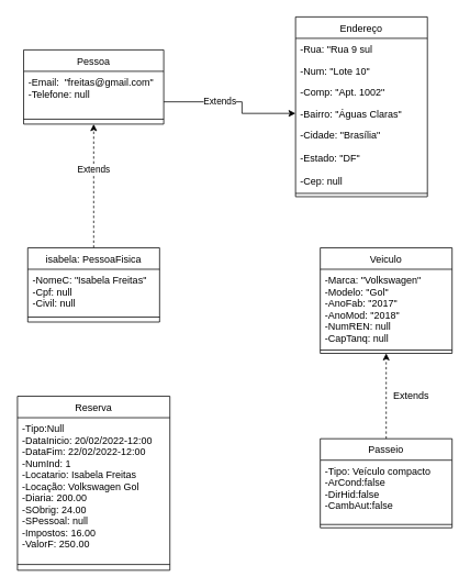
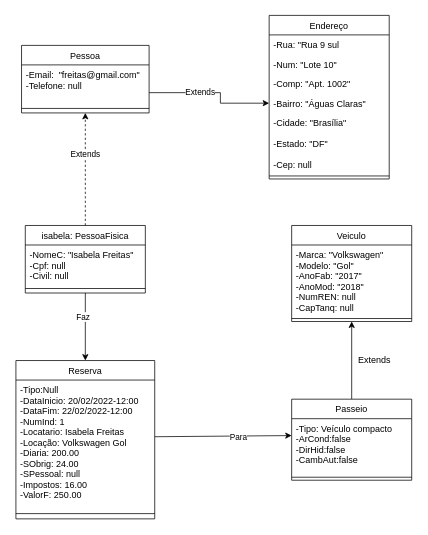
  <mxCell id="0" />
  <mxCell id="1" parent="0" />
  <mxCell id="2" style="edgeStyle=orthogonalEdgeStyle;rounded=0;orthogonalLoop=1;jettySize=auto;html=1;entryX=0.5;entryY=1;entryDx=0;entryDy=0;dashed=1;" parent="1" source="3" target="14" edge="1"><mxGeometry relative="1" as="geometry" /></mxCell>
  <mxCell id="3" value="isabela: PessoaFisica" style="swimlane;fontStyle=0;align=center;verticalAlign=top;childLayout=stackLayout;horizontal=1;startSize=26;horizontalStack=0;resizeParent=1;resizeLast=0;collapsible=1;marginBottom=0;rounded=0;shadow=0;strokeWidth=1;" parent="1" vertex="1"><mxGeometry x="33" y="300" width="160" height="90" as="geometry"><mxRectangle x="130" y="380" width="160" height="26" as="alternateBounds" /></mxGeometry></mxCell>
  <mxCell id="4" value="-NomeC: &quot;Isabela Freitas&quot;&#10;-Cpf: null&#10;-Civil: null" style="text;align=left;verticalAlign=top;spacingLeft=4;spacingRight=4;overflow=hidden;rotatable=0;points=[[0,0.5],[1,0.5]];portConstraint=eastwest;" parent="3" vertex="1"><mxGeometry y="26" width="160" height="54" as="geometry" /></mxCell>
  <mxCell id="5" value="" style="line;html=1;strokeWidth=1;align=left;verticalAlign=middle;spacingTop=-1;spacingLeft=3;spacingRight=3;rotatable=0;labelPosition=right;points=[];portConstraint=eastwest;" parent="3" vertex="1"><mxGeometry y="80" width="160" height="8" as="geometry" /></mxCell>
  <mxCell id="6" value="Extends" style="edgeLabel;html=1;align=center;verticalAlign=middle;resizable=0;points=[];" parent="1" connectable="0" vertex="1"><mxGeometry x="118" y="206.333" as="geometry"><mxPoint x="-6" y="-2" as="offset" /></mxGeometry></mxCell>
  <mxCell id="7" value="Endereço" style="swimlane;fontStyle=0;align=center;verticalAlign=top;childLayout=stackLayout;horizontal=1;startSize=26;horizontalStack=0;resizeParent=1;resizeLast=0;collapsible=1;marginBottom=0;rounded=0;shadow=0;strokeWidth=1;" parent="1" vertex="1"><mxGeometry x="358" y="20" width="160" height="218" as="geometry"><mxRectangle x="550" y="140" width="160" height="26" as="alternateBounds" /></mxGeometry></mxCell>
  <mxCell id="8" value="-Rua: &quot;Rua 9 sul" style="text;align=left;verticalAlign=top;spacingLeft=4;spacingRight=4;overflow=hidden;rotatable=0;points=[[0,0.5],[1,0.5]];portConstraint=eastwest;" parent="7" vertex="1"><mxGeometry y="26" width="160" height="26" as="geometry" /></mxCell>
  <mxCell id="9" value="-Num: &quot;Lote 10&quot;" style="text;align=left;verticalAlign=top;spacingLeft=4;spacingRight=4;overflow=hidden;rotatable=0;points=[[0,0.5],[1,0.5]];portConstraint=eastwest;rounded=0;shadow=0;html=0;" parent="7" vertex="1"><mxGeometry y="52" width="160" height="26" as="geometry" /></mxCell>
  <mxCell id="10" value="-Comp: &quot;Apt. 1002&quot;" style="text;align=left;verticalAlign=top;spacingLeft=4;spacingRight=4;overflow=hidden;rotatable=0;points=[[0,0.5],[1,0.5]];portConstraint=eastwest;rounded=0;shadow=0;html=0;" parent="7" vertex="1"><mxGeometry y="78" width="160" height="26" as="geometry" /></mxCell>
  <mxCell id="11" value="-Bairro: &quot;Águas Claras&quot;" style="text;align=left;verticalAlign=top;spacingLeft=4;spacingRight=4;overflow=hidden;rotatable=0;points=[[0,0.5],[1,0.5]];portConstraint=eastwest;rounded=0;shadow=0;html=0;" parent="7" vertex="1"><mxGeometry y="104" width="160" height="26" as="geometry" /></mxCell>
  <mxCell id="12" value="-Cidade: &quot;Brasília&quot;&#10;&#10;-Estado: &quot;DF&quot;&#10;&#10;-Cep: null" style="text;align=left;verticalAlign=top;spacingLeft=4;spacingRight=4;overflow=hidden;rotatable=0;points=[[0,0.5],[1,0.5]];portConstraint=eastwest;rounded=0;shadow=0;html=0;" parent="7" vertex="1"><mxGeometry y="130" width="160" height="80" as="geometry" /></mxCell>
  <mxCell id="13" value="" style="line;html=1;strokeWidth=1;align=left;verticalAlign=middle;spacingTop=-1;spacingLeft=3;spacingRight=3;rotatable=0;labelPosition=right;points=[];portConstraint=eastwest;" parent="7" vertex="1"><mxGeometry y="210" width="160" height="8" as="geometry" /></mxCell>
  <mxCell id="14" value="Pessoa" style="swimlane;fontStyle=0;align=center;verticalAlign=top;childLayout=stackLayout;horizontal=1;startSize=26;horizontalStack=0;resizeParent=1;resizeLast=0;collapsible=1;marginBottom=0;rounded=0;shadow=0;strokeWidth=1;" parent="1" vertex="1"><mxGeometry x="28" y="60" width="170" height="90" as="geometry"><mxRectangle x="130" y="380" width="160" height="26" as="alternateBounds" /></mxGeometry></mxCell>
  <mxCell id="15" value="-Email:  &quot;freitas@gmail.com&quot;&#10;-Telefone: null" style="text;align=left;verticalAlign=top;spacingLeft=4;spacingRight=4;overflow=hidden;rotatable=0;points=[[0,0.5],[1,0.5]];portConstraint=eastwest;" parent="14" vertex="1"><mxGeometry y="26" width="170" height="54" as="geometry" /></mxCell>
  <mxCell id="16" value="" style="line;html=1;strokeWidth=1;align=left;verticalAlign=middle;spacingTop=-1;spacingLeft=3;spacingRight=3;rotatable=0;labelPosition=right;points=[];portConstraint=eastwest;" parent="14" vertex="1"><mxGeometry y="80" width="170" height="8" as="geometry" /></mxCell>
  <mxCell id="17" style="edgeStyle=orthogonalEdgeStyle;rounded=0;orthogonalLoop=1;jettySize=auto;html=1;entryX=0;entryY=0.5;entryDx=0;entryDy=0;" parent="1" source="15" target="11" edge="1"><mxGeometry relative="1" as="geometry"><Array as="points"><mxPoint x="293" y="123" /><mxPoint x="293" y="137" /></Array></mxGeometry></mxCell>
  <mxCell id="18" value="Extends" style="edgeLabel;html=1;align=center;verticalAlign=middle;resizable=0;points=[];" parent="17" vertex="1" connectable="0"><mxGeometry x="-0.23" y="1" relative="1" as="geometry"><mxPoint as="offset" /></mxGeometry></mxCell>
  <mxCell id="19" value="Reserva" style="swimlane;fontStyle=0;align=center;verticalAlign=top;childLayout=stackLayout;horizontal=1;startSize=26;horizontalStack=0;resizeParent=1;resizeLast=0;collapsible=1;marginBottom=0;rounded=0;shadow=0;strokeWidth=1;" parent="1" vertex="1"><mxGeometry x="20.5" y="480" width="185" height="211" as="geometry"><mxRectangle x="130" y="380" width="160" height="26" as="alternateBounds" /></mxGeometry></mxCell>
  <mxCell id="20" value="-Tipo:Null&#10;-DataInicio: 20/02/2022-12:00&#10;-DataFim: 22/02/2022-12:00&#10;-NumInd: 1&#10;-Locatario: Isabela Freitas&#10;-Locação: Volkswagen Gol&#10;-Diaria: 200.00&#10;-SObrig: 24.00&#10;-SPessoal: null&#10;-Impostos: 16.00&#10;-ValorF: 250.00" style="text;align=left;verticalAlign=top;spacingLeft=4;spacingRight=4;overflow=hidden;rotatable=0;points=[[0,0.5],[1,0.5]];portConstraint=eastwest;" parent="19" vertex="1"><mxGeometry y="26" width="185" height="174" as="geometry" /></mxCell>
  <mxCell id="21" value="" style="line;html=1;strokeWidth=1;align=left;verticalAlign=middle;spacingTop=-1;spacingLeft=3;spacingRight=3;rotatable=0;labelPosition=right;points=[];portConstraint=eastwest;" parent="19" vertex="1"><mxGeometry y="200" width="185" height="8" as="geometry" /></mxCell>
  <mxCell id="22" value="Veiculo" style="swimlane;fontStyle=0;align=center;verticalAlign=top;childLayout=stackLayout;horizontal=1;startSize=26;horizontalStack=0;resizeParent=1;resizeLast=0;collapsible=1;marginBottom=0;rounded=0;shadow=0;strokeWidth=1;" parent="1" vertex="1"><mxGeometry x="388" y="300" width="160" height="128" as="geometry"><mxRectangle x="340" y="380" width="170" height="26" as="alternateBounds" /></mxGeometry></mxCell>
  <mxCell id="23" value="-Marca: &quot;Volkswagen&quot;&#10;-Modelo: &quot;Gol&quot;&#10;-AnoFab: &quot;2017&quot;&#10;-AnoMod: &quot;2018&quot;&#10;-NumREN: null&#10;-CapTanq: null " style="text;align=left;verticalAlign=top;spacingLeft=4;spacingRight=4;overflow=hidden;rotatable=0;points=[[0,0.5],[1,0.5]];portConstraint=eastwest;" parent="22" vertex="1"><mxGeometry y="26" width="160" height="94" as="geometry" /></mxCell>
  <mxCell id="24" value="" style="line;html=1;strokeWidth=1;align=left;verticalAlign=middle;spacingTop=-1;spacingLeft=3;spacingRight=3;rotatable=0;labelPosition=right;points=[];portConstraint=eastwest;" parent="22" vertex="1"><mxGeometry y="120" width="160" height="8" as="geometry" /></mxCell>
- <mxCell id="29" style="edgeStyle=orthogonalEdgeStyle;rounded=0;orthogonalLoop=1;jettySize=auto;html=1;entryX=0.5;entryY=1;entryDx=0;entryDy=0;dashed=1;" edge="1" parent="1" source="30" target="22"><mxGeometry relative="1" as="geometry" /></mxCell>
+ <mxCell id="25" value="" style="endArrow=classic;html=1;rounded=0;exitX=1.001;exitY=0.434;exitDx=0;exitDy=0;exitPerimeter=0;entryX=0;entryY=0.304;entryDx=0;entryDy=0;entryPerimeter=0;" parent="1" source="20" target="31" edge="1"><mxGeometry width="50" height="50" relative="1" as="geometry"><mxPoint x="258" y="470" as="sourcePoint" /><mxPoint x="338" y="560" as="targetPoint" /></mxGeometry></mxCell>
+ <mxCell id="26" value="Para" style="edgeLabel;html=1;align=center;verticalAlign=middle;resizable=0;points=[];" parent="25" vertex="1" connectable="0"><mxGeometry x="0.213" y="-1" relative="1" as="geometry"><mxPoint as="offset" /></mxGeometry></mxCell>
+ <mxCell id="27" value="" style="endArrow=classic;html=1;rounded=0;exitX=0.5;exitY=1;exitDx=0;exitDy=0;" parent="1" source="3" target="19" edge="1"><mxGeometry width="50" height="50" relative="1" as="geometry"><mxPoint x="258" y="470" as="sourcePoint" /><mxPoint x="308" y="420" as="targetPoint" /></mxGeometry></mxCell>
+ <mxCell id="28" value="Faz" style="edgeLabel;html=1;align=center;verticalAlign=middle;resizable=0;points=[];" parent="27" vertex="1" connectable="0"><mxGeometry x="-0.304" y="-4" relative="1" as="geometry"><mxPoint as="offset" /></mxGeometry></mxCell>
+ <mxCell id="29" style="edgeStyle=orthogonalEdgeStyle;rounded=0;orthogonalLoop=1;jettySize=auto;html=1;entryX=0.5;entryY=1;entryDx=0;entryDy=0;" edge="1" parent="1" source="30" target="22"><mxGeometry relative="1" as="geometry" /></mxCell>
  <mxCell id="30" value="Passeio" style="swimlane;fontStyle=0;align=center;verticalAlign=top;childLayout=stackLayout;horizontal=1;startSize=26;horizontalStack=0;resizeParent=1;resizeLast=0;collapsible=1;marginBottom=0;rounded=0;shadow=0;strokeWidth=1;" vertex="1" parent="1"><mxGeometry x="388" y="531.5" width="160" height="108" as="geometry"><mxRectangle x="340" y="380" width="170" height="26" as="alternateBounds" /></mxGeometry></mxCell>
  <mxCell id="31" value="-Tipo: Veículo compacto&#10;-ArCond:false&#10;-DirHid:false&#10;-CambAut:false&#10;" style="text;align=left;verticalAlign=top;spacingLeft=4;spacingRight=4;overflow=hidden;rotatable=0;points=[[0,0.5],[1,0.5]];portConstraint=eastwest;" vertex="1" parent="30"><mxGeometry y="26" width="160" height="74" as="geometry" /></mxCell>
  <mxCell id="32" value="" style="line;html=1;strokeWidth=1;align=left;verticalAlign=middle;spacingTop=-1;spacingLeft=3;spacingRight=3;rotatable=0;labelPosition=right;points=[];portConstraint=eastwest;" vertex="1" parent="30"><mxGeometry y="100" width="160" height="8" as="geometry" /></mxCell>
  <mxCell id="33" value="Extends" style="text;html=1;align=center;verticalAlign=middle;resizable=0;points=[];autosize=1;strokeColor=none;fillColor=none;" vertex="1" parent="1"><mxGeometry x="468" y="470" width="60" height="20" as="geometry" /></mxCell>
